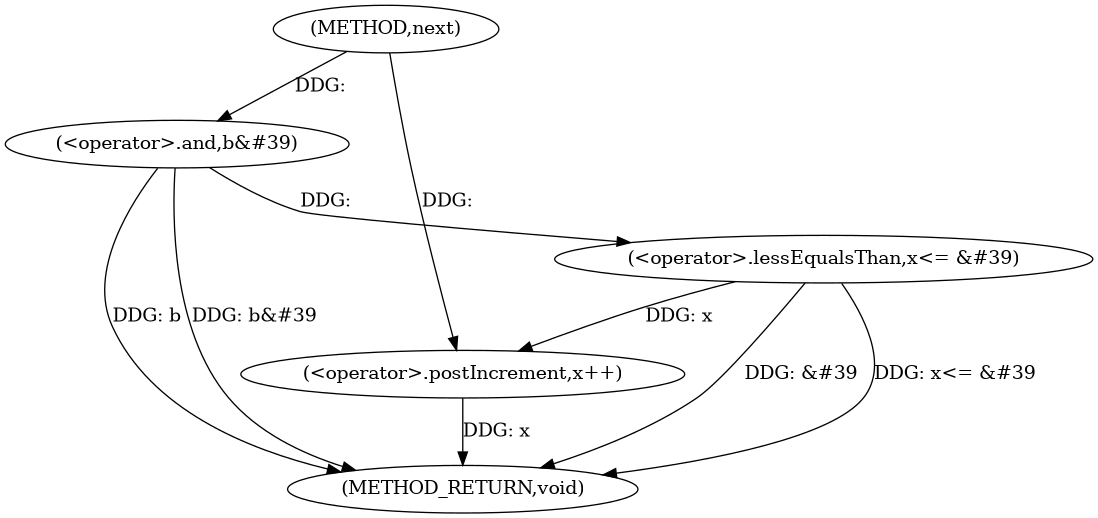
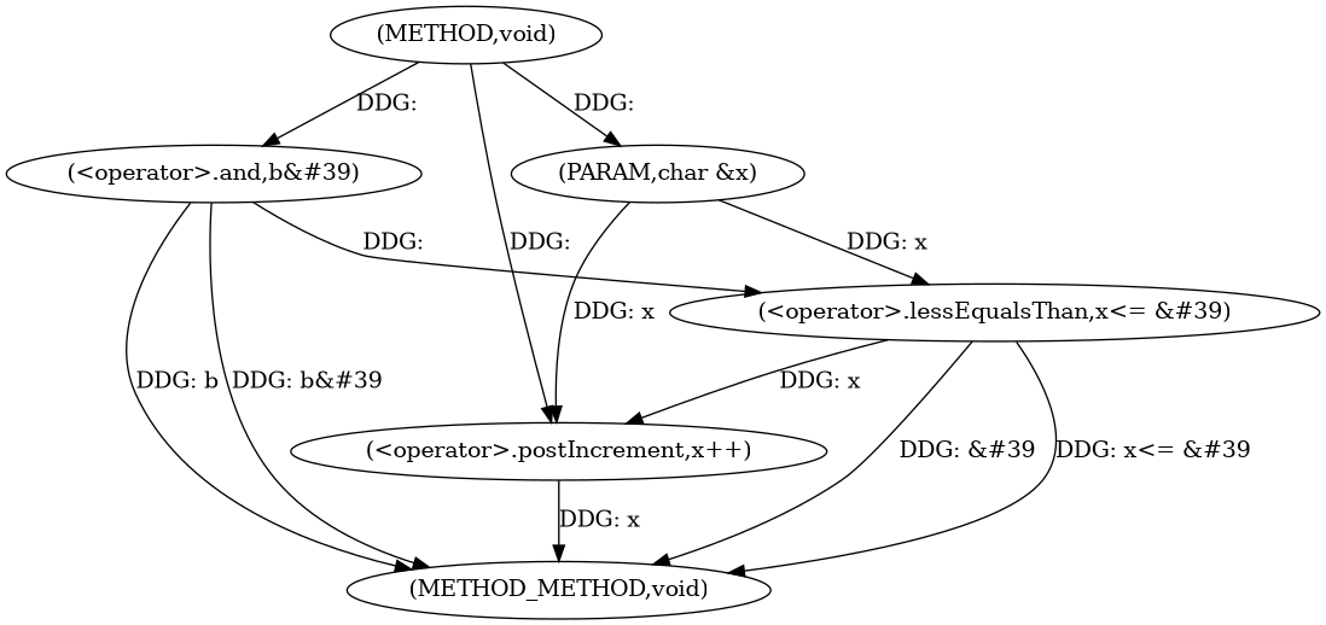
  digraph {
-   n1 [label="(METHOD,next)"]
+   n1 [label="(METHOD,void)"]
+   n2 [label="(PARAM,char &x)"]
    n3 [label="(<operator>.and,b&#39)"]
    n4 [label="(<operator>.postIncrement,x++)"]
    n5 [label="(<operator>.lessEqualsThan,x<= &#39)"]
-   n6 [label="(METHOD_RETURN,void)"]
+   n6 [label="(METHOD_METHOD,void)"]
+   n1 -> n2 [label="DDG: "]
    n1 -> n3 [label="DDG: "]
    n1 -> n4 [label="DDG: "]
+   n2 -> n4 [label="DDG: x"]
+   n2 -> n5 [label="DDG: x"]
    n3 -> n5 [label="DDG: "]
    n3 -> n6 [label="DDG: b&#39"]
    n3 -> n6 [label="DDG: b"]
    n4 -> n6 [label="DDG: x"]
    n5 -> n4 [label="DDG: x"]
    n5 -> n6 [label="DDG: &#39"]
    n5 -> n6 [label="DDG: x<= &#39"]
  }
